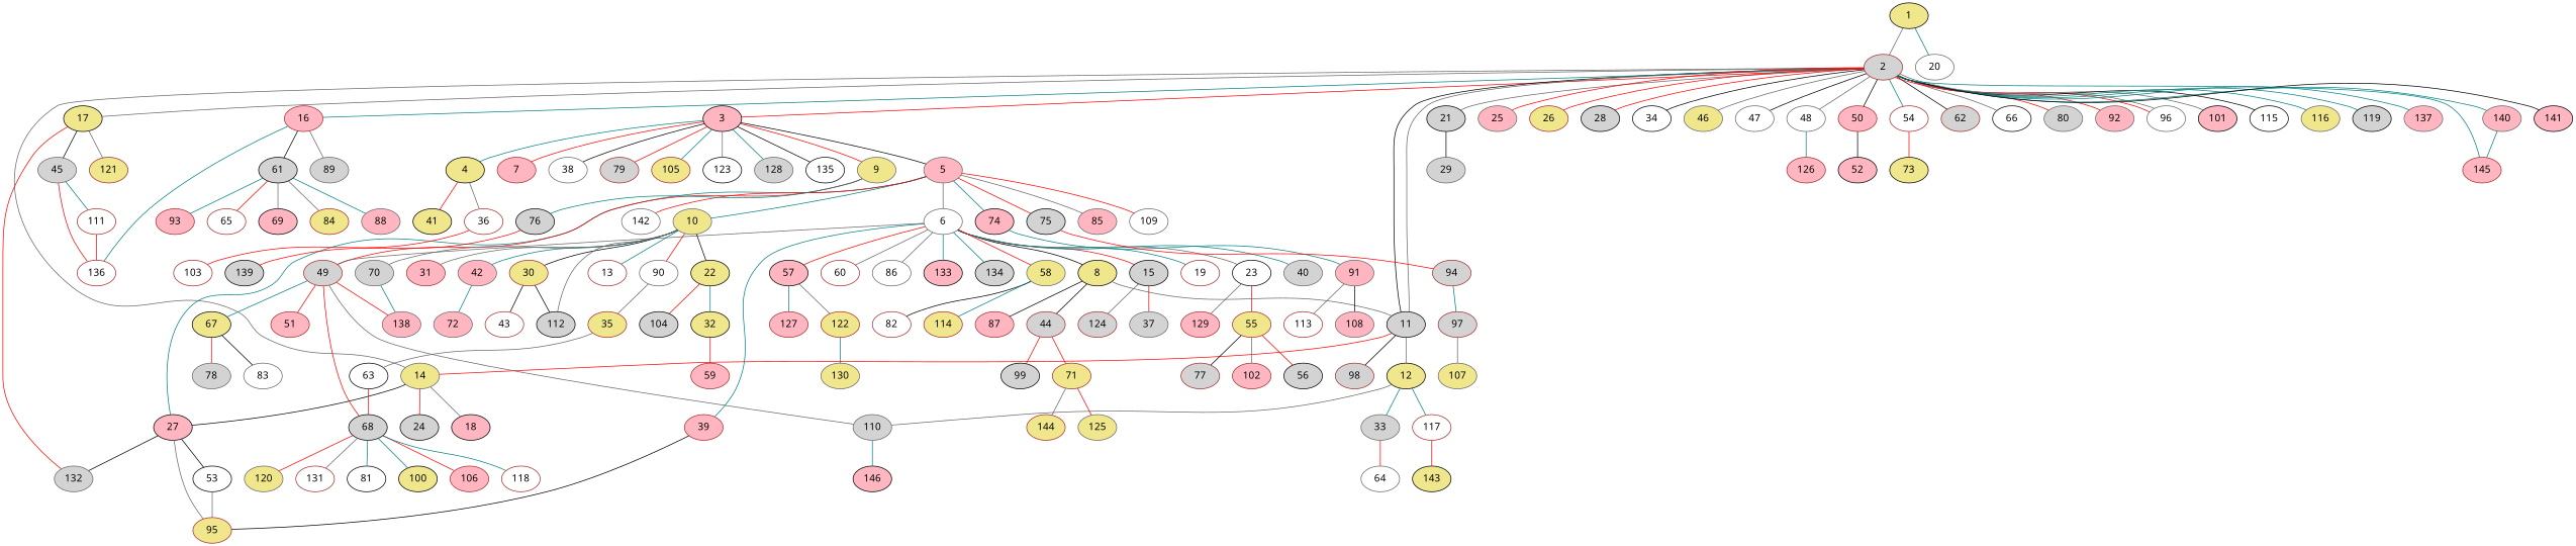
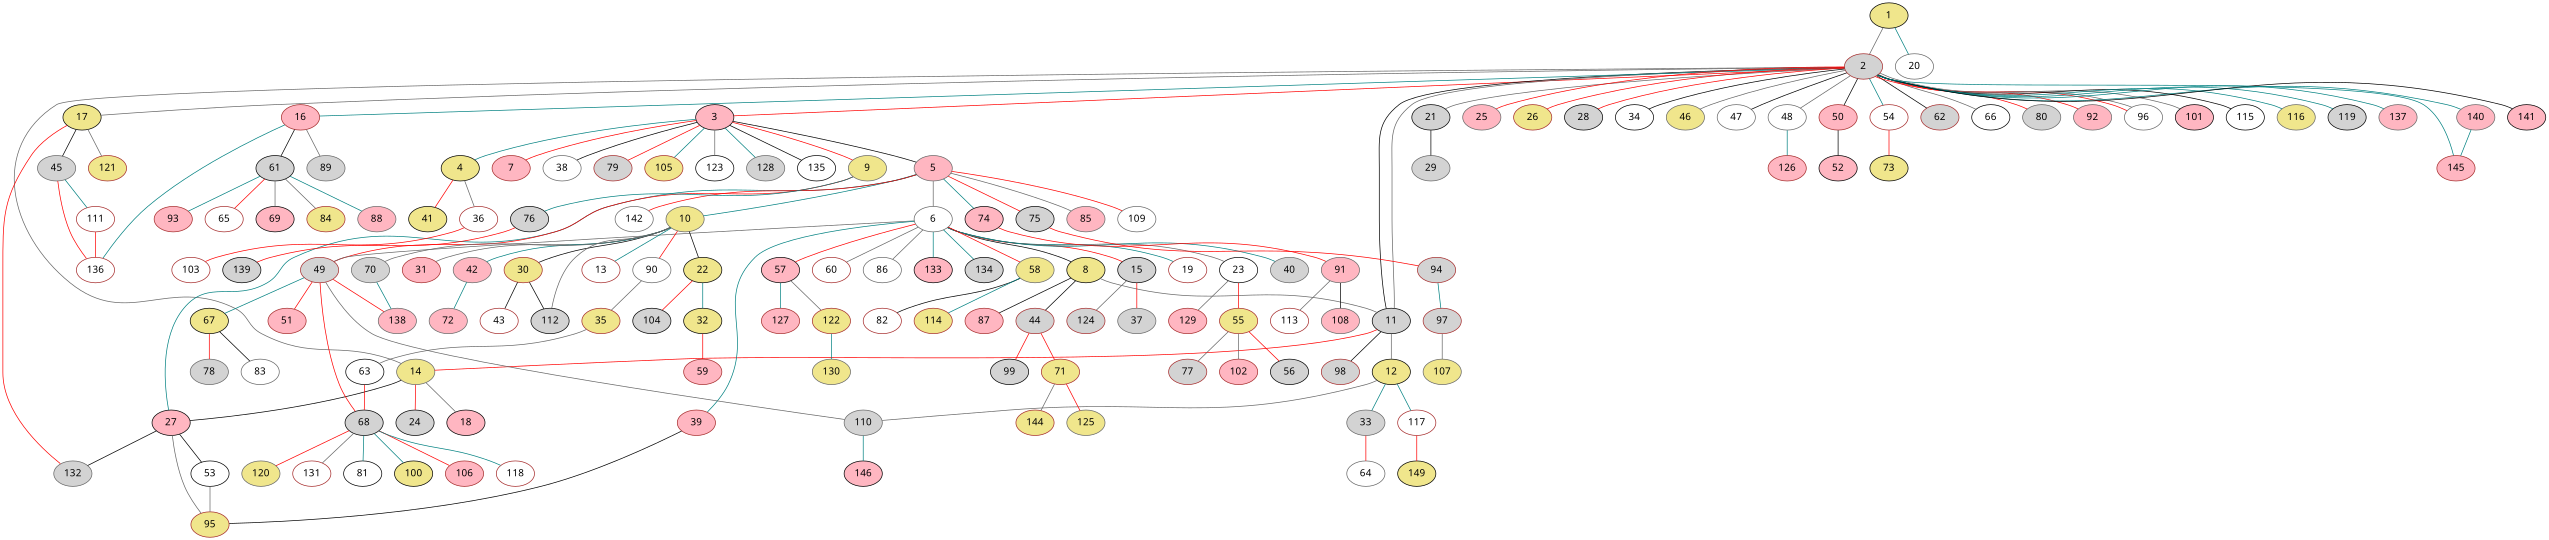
  graph {
    fontname="Noto Sans"
    node [color=brown fillcolor=lightgrey fontname="Noto Sans" style=filled]
    edge [color=red fontname="Noto Sans"]
    1 [color=black fillcolor=khaki]
    2
    20 [color=gray40 fillcolor=white]
    3 [color=black fillcolor=lightpink]
    11 [color=black]
    14 [color=gray40 fillcolor=khaki]
    16 [fillcolor=lightpink]
    17 [color=black fillcolor=khaki]
    21 [color=black]
    25 [color=gray40 fillcolor=lightpink]
    26 [fillcolor=khaki]
    28 [color=black]
    34 [color=black fillcolor=white]
    46 [color=gray40 fillcolor=khaki]
    47 [color=gray40 fillcolor=white]
    48 [color=gray40 fillcolor=white]
    50 [fillcolor=lightpink]
    54 [fillcolor=white]
    62
    66 [color=black fillcolor=white]
    80 [color=gray40]
    92 [color=gray40 fillcolor=lightpink]
    96 [color=gray40 fillcolor=white]
    101 [color=black fillcolor=lightpink]
    115 [color=black fillcolor=white]
    116 [color=gray40 fillcolor=khaki]
    119 [color=black]
    137 [color=gray40 fillcolor=lightpink]
    140 [color=gray40 fillcolor=lightpink]
    141 [color=black fillcolor=lightpink]
    145 [fillcolor=lightpink]
    4 [color=black fillcolor=khaki]
    5 [color=gray40 fillcolor=lightpink]
    7 [fillcolor=lightpink]
    9 [color=gray40 fillcolor=khaki]
    38 [color=gray40 fillcolor=white]
    79
    105 [fillcolor=khaki]
    123 [color=black fillcolor=white]
    128 [color=gray40]
    135 [color=black fillcolor=white]
    12 [color=black fillcolor=khaki]
    98
    27 [color=black fillcolor=lightpink]
    18 [color=black fillcolor=lightpink]
    24 [color=black]
    61 [color=black]
    89 [color=gray40]
    136 [fillcolor=white]
    45 [color=gray40]
    121 [fillcolor=khaki]
    132 [color=gray40]
    29 [color=gray40]
    126 [fillcolor=lightpink]
    52 [color=black fillcolor=lightpink]
    73 [color=black fillcolor=khaki]
    36 [fillcolor=white]
    41 [color=black fillcolor=khaki]
    6 [color=gray40 fillcolor=white]
    10 [color=gray40 fillcolor=khaki]
    74 [color=black fillcolor=lightpink]
    75 [color=black]
    85 [color=gray40 fillcolor=lightpink]
    109 [color=gray40 fillcolor=white]
    142 [color=gray40 fillcolor=white]
    49
    76 [color=black]
    103 [fillcolor=white]
    8 [color=black fillcolor=khaki]
    15 [color=black]
    19 [fillcolor=white]
    23 [color=black fillcolor=white]
    39 [fillcolor=lightpink]
    40 [color=gray40]
    57 [color=black fillcolor=lightpink]
    58 [color=gray40 fillcolor=khaki]
    60 [fillcolor=white]
    86 [color=gray40 fillcolor=white]
    133 [color=black fillcolor=lightpink]
    134 [color=black]
    13 [fillcolor=white]
    22 [color=black fillcolor=khaki]
    30 [fillcolor=khaki]
    31 [fillcolor=lightpink]
    42 [color=gray40 fillcolor=lightpink]
    70 [color=gray40]
    90 [color=gray40 fillcolor=white]
    112 [color=black]
    53 [color=black fillcolor=white]
    95 [fillcolor=khaki]
    91 [color=gray40 fillcolor=lightpink]
    94
    44
    87 [fillcolor=lightpink]
    37 [color=gray40]
    124
    55 [fillcolor=khaki]
    129 [fillcolor=lightpink]
    110 [color=gray40]
    51 [fillcolor=lightpink]
    67 [color=black fillcolor=khaki]
    68 [color=black]
    138 [color=gray40 fillcolor=lightpink]
    122 [fillcolor=khaki]
    127 [fillcolor=lightpink]
    82 [fillcolor=white]
    114 [fillcolor=khaki]
    71 [fillcolor=khaki]
    99 [color=black]
    139 [color=black]
    32 [color=black fillcolor=khaki]
    104 [color=black]
    43 [fillcolor=white]
    72 [color=gray40 fillcolor=lightpink]
    35 [fillcolor=khaki]
    33 [color=gray40]
    117 [fillcolor=white]
    64 [color=gray40 fillcolor=white]
    146 [color=black fillcolor=lightpink]
-   143 [color=black fillcolor=khaki]
+   143 [color=black fillcolor=khaki label=149]
    65 [fillcolor=white]
    69 [color=black fillcolor=lightpink]
    84 [fillcolor=khaki]
    88 [color=gray40 fillcolor=lightpink]
    93 [fillcolor=lightpink]
    111 [fillcolor=white]
    59 [fillcolor=lightpink]
    56 [color=black]
    77
    102 [fillcolor=lightpink]
    63 [color=black fillcolor=white]
    125 [color=gray40 fillcolor=khaki]
    144 [fillcolor=khaki]
    78 [color=gray40]
    83 [color=gray40 fillcolor=white]
    81 [color=black fillcolor=white]
    100 [color=black fillcolor=khaki]
    106 [fillcolor=lightpink]
    118 [fillcolor=white]
    120 [color=gray40 fillcolor=khaki]
    131 [fillcolor=white]
    130 [color=gray40 fillcolor=khaki]
    108 [color=gray40 fillcolor=lightpink]
    113 [fillcolor=white]
    97
    107 [color=gray40 fillcolor=khaki]
    1 -- 2 [color=gray40]
    1 -- 20 [color=teal]
    2 -- 3
    2 -- 11 [color=black]
    2 -- 11 [color=gray40]
    2 -- 14 [color=gray40]
    2 -- 16 [color=teal]
    2 -- 17 [color=gray40]
    2 -- 21 [color=gray40]
    2 -- 25
    2 -- 26
    2 -- 28
    2 -- 34 [color=black]
    2 -- 46 [color=gray40]
    2 -- 47 [color=black]
    2 -- 48 [color=gray40]
    2 -- 50 [color=black]
    2 -- 54 [color=teal]
    2 -- 62 [color=black]
    2 -- 66 [color=gray40]
    2 -- 80
    2 -- 92
    2 -- 96
    2 -- 96 [color=gray40]
    2 -- 101 [color=gray40]
    2 -- 115 [color=black]
    2 -- 116 [color=teal]
    2 -- 119 [color=teal]
    2 -- 137 [color=teal]
    2 -- 140 [color=teal]
    2 -- 141 [color=black]
    2 -- 145 [color=teal]
    3 -- 4 [color=teal]
    3 -- 5 [color=black]
    3 -- 7
    3 -- 9
    3 -- 38 [color=black]
    3 -- 79
    3 -- 105 [color=teal]
    3 -- 123 [color=gray40]
    3 -- 128 [color=teal]
    3 -- 135 [color=black]
    11 -- 14
    11 -- 12 [color=gray40]
    11 -- 98 [color=black]
    14 -- 27 [color=black]
    14 -- 18 [color=gray40]
    14 -- 24
    16 -- 61 [color=black]
    16 -- 89 [color=gray40]
    16 -- 136 [color=teal]
    17 -- 45 [color=black]
    17 -- 121 [color=gray40]
    17 -- 132
    21 -- 29 [color=black]
    48 -- 126 [color=teal]
    50 -- 52 [color=black]
    54 -- 73
    140 -- 145 [color=teal]
    4 -- 36 [color=gray40]
    4 -- 41
    5 -- 27 [color=teal]
    5 -- 6 [color=gray40]
    5 -- 10 [color=teal]
    5 -- 74 [color=teal]
    5 -- 75
    5 -- 85 [color=gray40]
    5 -- 109
    5 -- 142
    9 -- 49
    9 -- 76 [color=teal]
    12 -- 110 [color=gray40]
    12 -- 33 [color=teal]
    12 -- 117 [color=teal]
    27 -- 132 [color=black]
    27 -- 53 [color=black]
    27 -- 95 [color=gray40]
    61 -- 65
    61 -- 69 [color=gray40]
    61 -- 84 [color=gray40]
    61 -- 88 [color=teal]
    61 -- 93 [color=teal]
    45 -- 136
    45 -- 111 [color=teal]
    36 -- 103
    6 -- 49 [color=gray40]
    6 -- 8 [color=black]
    6 -- 15
    6 -- 19 [color=teal]
    6 -- 23 [color=gray40]
    6 -- 39 [color=teal]
    6 -- 40 [color=teal]
    6 -- 57
    6 -- 58
    6 -- 60 [color=gray40]
    6 -- 86 [color=gray40]
    6 -- 133 [color=teal]
    6 -- 134 [color=teal]
    10 -- 13 [color=teal]
    10 -- 22 [color=black]
    10 -- 30 [color=black]
    10 -- 31 [color=gray40]
    10 -- 42 [color=teal]
    10 -- 70 [color=gray40]
    10 -- 90
    10 -- 112 [color=gray40]
-   74 -- 91 [color=teal]
+   74 -- 91
    75 -- 94
    49 -- 110 [color=gray40]
    49 -- 51
    49 -- 67 [color=teal]
    49 -- 68
    49 -- 138
    76 -- 139
    8 -- 11 [color=gray40]
    8 -- 44 [color=black]
    8 -- 87 [color=black]
    15 -- 37
    15 -- 124 [color=gray40]
    23 -- 55
    23 -- 129 [color=gray40]
    39 -- 95 [color=black]
    57 -- 122 [color=gray40]
    57 -- 127 [color=teal]
    58 -- 82 [color=black]
    58 -- 114 [color=teal]
    22 -- 32 [color=teal]
    22 -- 104
    30 -- 112 [color=black]
    30 -- 43 [color=black]
    42 -- 72 [color=teal]
    70 -- 138 [color=teal]
    90 -- 35 [color=gray40]
    53 -- 95 [color=gray40]
    91 -- 108 [color=black]
    91 -- 113 [color=gray40]
    94 -- 97 [color=teal]
    44 -- 71
    44 -- 99
    55 -- 56
-   55 -- 77 [color=black]
+   55 -- 77 [color=gray40]
    55 -- 102 [color=gray40]
    110 -- 146 [color=teal]
    67 -- 78
    67 -- 83 [color=black]
    68 -- 81 [color=teal]
    68 -- 100 [color=teal]
    68 -- 106
    68 -- 118 [color=teal]
    68 -- 120
    68 -- 131 [color=gray40]
    122 -- 130 [color=teal]
    71 -- 125
    71 -- 144 [color=gray40]
    32 -- 59
    35 -- 63 [color=gray40]
    33 -- 64
    117 -- 143
    111 -- 136
    63 -- 68
    97 -- 107 [color=gray40]
  }
